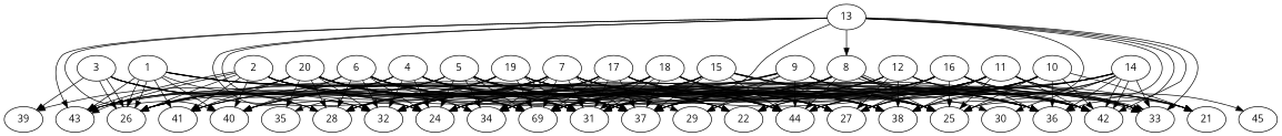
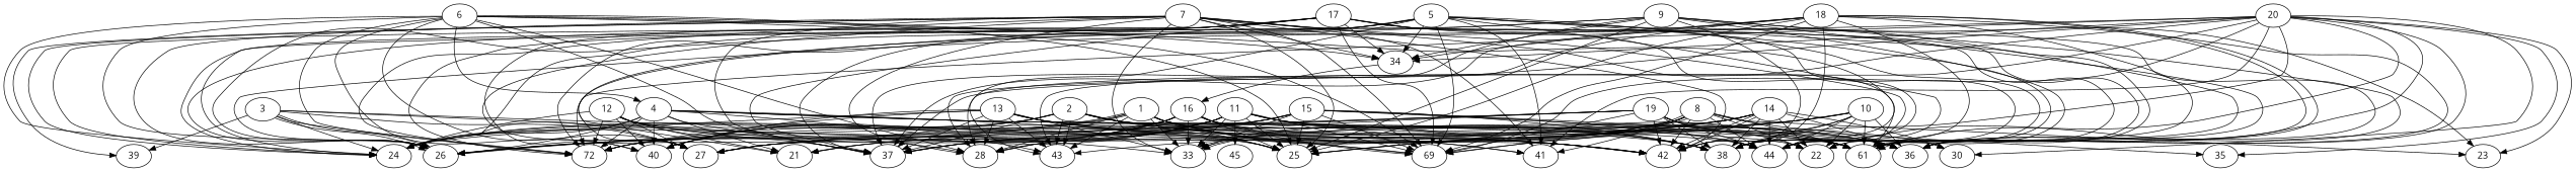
  digraph {
    fontname="Open Sans"
    node [alpha=0.15 fontname="Open Sans"]
    edge [fontname="Open Sans"]
    1 [alpha=0.11 expect_size=48381418637856272]
    25 [alpha=0.03 expect_size=237726013476491493376]
    26 [expect_size=7601276588505744]
    28 [alpha=0.04 expect_size=991683917903779712]
-   31 [alpha=0.14 expect_size=407202855198620352]
+   31 [alpha=0.14 expect_size=407202855198620352 label=61]
    33 [alpha=0.10 expect_size=22998615982591705088]
    38 [expect_size=30116872333131080]
    40 [alpha=0.02 expect_size=22845441281989160]
    41 [alpha=0.07 expect_size=315705691989095168]
    42 [alpha=0.09 expect_size=7321981385896261]
    43 [expect_size=102735624974853]
    2 [alpha=0.18 expect_size=1740423827554304000000]
    24 [alpha=0.02 expect_size=31914408117520800]
    n14 [alpha=0.04 expect_size=74501418581755568 label=69]
    36 [alpha=0.18 expect_size=744531007746324096]
    37 [alpha=0.04 expect_size=1360928475250163712000]
    44 [alpha=0.06 expect_size=357446505279275401216]
    3 [expect_size=22924718945707864]
    27 [alpha=0.07 expect_size=15549653130400816]
-   32 [alpha=0.01 expect_size=590935465394176000000]
+   32 [alpha=0.01 expect_size=590935465394176000000 label=72]
    39 [alpha=0.01 expect_size=293637280282731085824]
    4 [alpha=0.06 expect_size=1138265061909470976]
    21 [alpha=0.20 expect_size=678493468243415040]
    22 [alpha=0.04 expect_size=1877955032628854784]
    5 [alpha=0.13 expect_size=210947918840009728]
    34 [expect_size=58119043543995464]
    6 [alpha=0.02 expect_size=2712824661254602752]
    7 [alpha=0.04 expect_size=36323963812693032]
    8 [alpha=0.08 expect_size=128213553565314048]
-   23 [alpha=0.16 expect_size=57573809372803366912 label=29]
+   23 [alpha=0.16 expect_size=57573809372803366912]
    9 [expect_size=1594753024000000000000]
    10 [alpha=0.01 expect_size=413579780715188]
    11 [alpha=0.16 expect_size=1540183112468964352]
    45 [alpha=0.10 expect_size=986462832960247680]
    12 [alpha=0.07 expect_size=1351965199149563904000]
    13 [alpha=0.09 expect_size=96828727626425504]
    14 [alpha=0.10 expect_size=263594134702315798528]
    30 [alpha=0.12 expect_size=393963569743889024]
    15 [alpha=0.10 expect_size=1422252010256915]
    16 [alpha=0.09 expect_size=821145041846043008]
    17 [alpha=0.06 expect_size=6167898058300697]
    18 [alpha=0.12 expect_size=36752339252889768]
    19 [alpha=0.04 expect_size=202312500973460783104]
    35 [alpha=0.17 expect_size=45017698437099704]
    20 [alpha=0.17 expect_size=302339235009154514944]
    1 -> 25
    1 -> 26
    1 -> 26
    1 -> 28
    1 -> 31
    1 -> 33
    1 -> 38
    1 -> 40
    1 -> 41
    1 -> 42
    1 -> 43
    2 -> 25
    2 -> 26
    2 -> 40
    2 -> 41
    2 -> 42
    2 -> 43
    2 -> 43
    2 -> 24
    2 -> n14
    2 -> 36
    2 -> 37
    2 -> 44
    3 -> 26
    3 -> 26
    3 -> 28
    3 -> 24
    3 -> n14
    3 -> 27
    3 -> 32
    3 -> 39
    4 -> 25
    4 -> 26
    4 -> 31
    4 -> 40
    4 -> 43
    4 -> 24
    4 -> 37
    4 -> 44
    4 -> 32
    4 -> 21
    4 -> 22
    5 -> 26
    5 -> 31
    5 -> 38
    5 -> 41
    5 -> 43
    5 -> 24
    5 -> n14
    5 -> 36
    5 -> 37
    5 -> 44
    5 -> 27
    5 -> 22
    5 -> 34
    6 -> 25
    6 -> 26
    6 -> 28
    6 -> 31
    6 -> 40
-   6 -> 42
+   6 -> 4
    6 -> 24
    6 -> n14
    6 -> 37
    6 -> 27
    6 -> 32
    6 -> 34
    7 -> 25
    7 -> 26
    7 -> 28
    7 -> 31
    7 -> 33
    7 -> 38
    7 -> 41
    7 -> 42
    7 -> 24
    7 -> n14
    7 -> 37
    7 -> 44
    7 -> 27
    7 -> 32
    7 -> 39
    7 -> 34
    8 -> 25
    8 -> 26
    8 -> 31
    8 -> 33
    8 -> 33
    8 -> 41
    8 -> 42
    8 -> 24
    8 -> n14
    8 -> 36
    8 -> 44
    8 -> 22
    8 -> 23
    9 -> 25
    9 -> 26
    9 -> 31
    9 -> 42
    9 -> 24
    9 -> 36
    9 -> 37
    9 -> 44
    9 -> 34
    9 -> 23
    10 -> 25
    10 -> 31
    10 -> 38
    10 -> 42
    10 -> n14
    10 -> 36
    10 -> 44
    10 -> 27
    10 -> 21
    10 -> 22
    11 -> 25
    11 -> 31
    11 -> 33
    11 -> 38
    11 -> 40
    11 -> 42
    11 -> n14
    11 -> 37
-   11 -> 44
+   11 -> 30
    11 -> 27
    11 -> 32
    11 -> 21
    11 -> 45
    12 -> 33
    12 -> 38
    12 -> 40
    12 -> 42
    12 -> 24
    12 -> 37
    12 -> 27
    12 -> 32
    12 -> 21
    13 -> 25
-   13 -> 8
+   13 -> 28
    13 -> 33
    13 -> 38
    13 -> 40
    13 -> 42
    13 -> 43
    13 -> 24
    13 -> 36
    13 -> 37
    13 -> 32
    14 -> 25
    14 -> 33
    14 -> 38
    14 -> 42
    14 -> 42
    14 -> 43
    14 -> 36
    14 -> 37
    14 -> 44
    14 -> 27
    14 -> 22
    14 -> 30
    15 -> 25
    15 -> 28
    15 -> 31
    15 -> 33
    15 -> 38
    15 -> 24
    15 -> n14
    15 -> 36
    15 -> 37
    15 -> 44
    15 -> 32
    16 -> 25
    16 -> 28
    16 -> 31
    16 -> 33
    16 -> 42
    16 -> 24
    16 -> n14
    16 -> 36
    16 -> 37
    16 -> 27
    16 -> 21
-   16 -> 34
+   34 -> 16
    17 -> 31
    17 -> 38
    17 -> 40
    17 -> 24
    17 -> n14
    17 -> 36
    17 -> 37
    17 -> 44
    17 -> 27
    17 -> 32
    17 -> 21
    17 -> 34
    18 -> 25
    18 -> 28
    18 -> 31
    18 -> 31
    18 -> 38
    18 -> 42
    18 -> n14
    18 -> 36
    18 -> 37
    18 -> 44
    18 -> 32
    18 -> 34
    19 -> 26
    19 -> 28
    19 -> 31
    19 -> 38
    19 -> 42
    19 -> n14
    19 -> 44
    19 -> 27
    19 -> 32
    19 -> 22
    19 -> 35
    20 -> 26
    20 -> 28
    20 -> 31
    20 -> 38
    20 -> 41
    20 -> 43
    20 -> n14
    20 -> 36
    20 -> 37
    20 -> 32
    20 -> 22
    20 -> 34
    20 -> 23
    20 -> 30
    20 -> 35
  }
